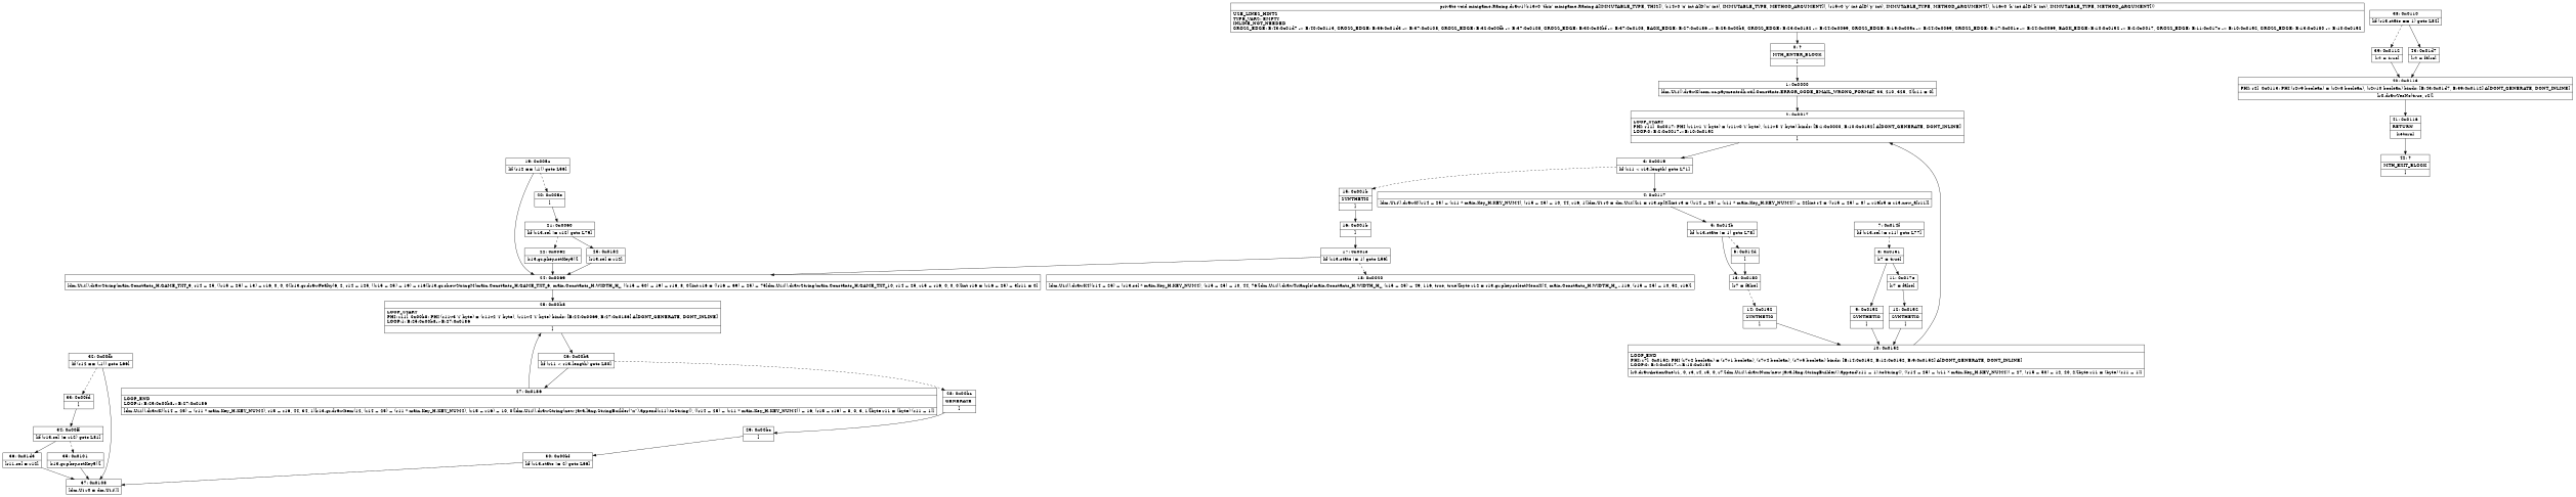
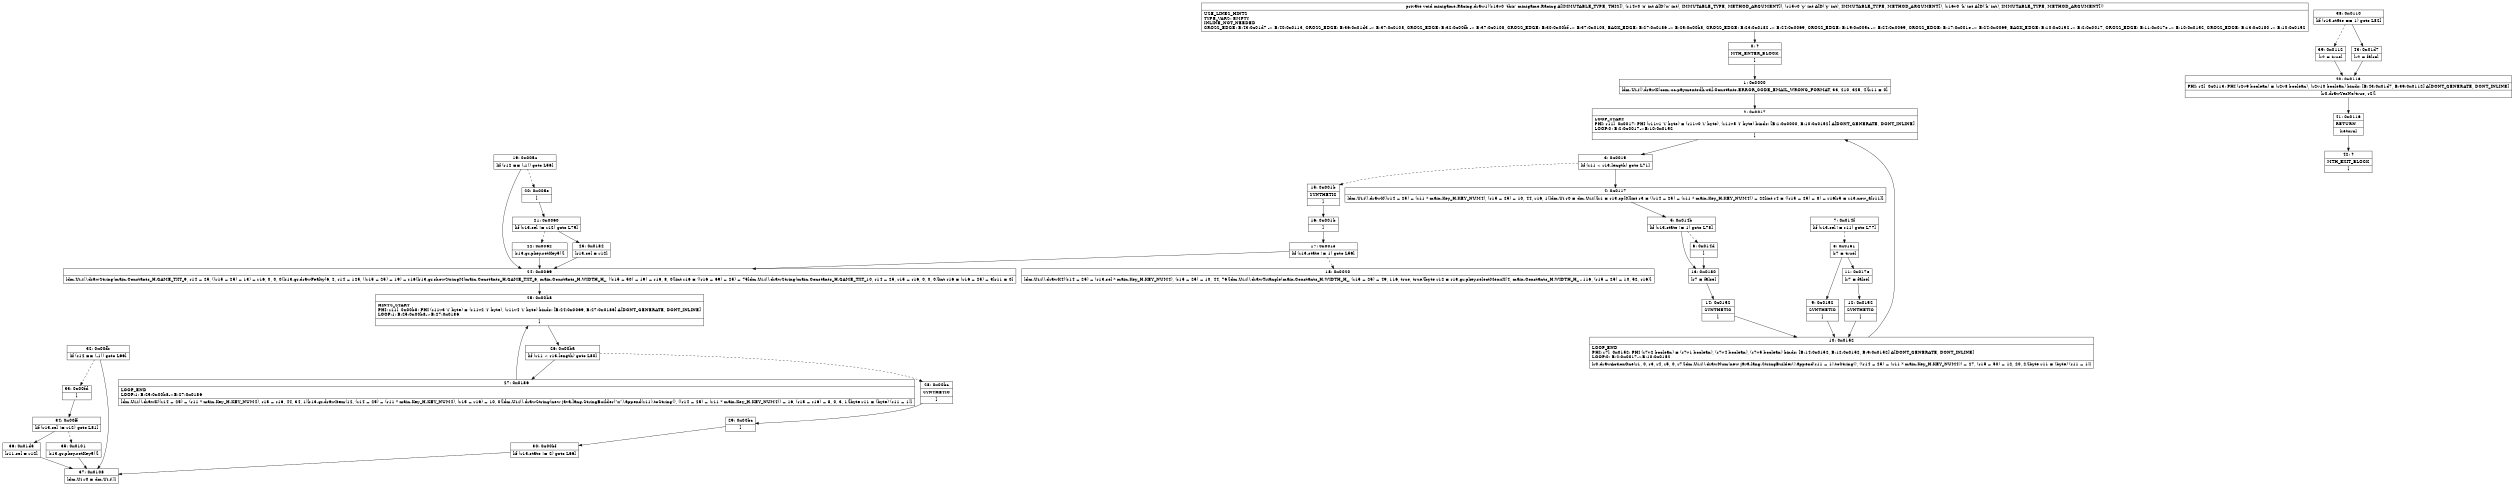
  digraph {
    node [shape=record]
    n1 [label="{0\:\ ?|MTH_ENTER_BLOCK\l|l}"]
    n2 [label="{1\:\ 0x0000|ldm.Ui.i().drawK(com.uc.paymentsdk.util.Constants.ERROR_CODE_EMAIL_WRONG_FORMAT, 33, 210, 325, 4)lr11 = 0l}"]
    n3 [label="{2\:\ 0x0017|LOOP_START\lPHI: r11l  0x0017: PHI (r11v1 'i' byte) = (r11v0 'i' byte), (r11v5 'i' byte) binds: [B:1:0x0000, B:10:0x0152] A[DONT_GENERATE, DONT_INLINE]\lLOOP:0: B:2:0x0017\-\>B:10:0x0152\l|l}"]
    n4 [label="{3\:\ 0x0019|lif (r11 \< r13.length) goto L71l}"]
    n5 [label="{4\:\ 0x0117|ldm.Ui.i().drawK((r14 + 25) + (r11 * main.Key_H.KEY_NUM4), (r15 + 25) + 10, 44, r16, 1)ldm.Ui r0 = dm.Ui.i()lr1 = r13.sp[0]lint r3 = ((r14 + 25) + (r11 * main.Key_H.KEY_NUM4)) + 22lint r4 = ((r15 + 25) + 8) + r16lr5 = r13.now_a[r11]l}"]
    n6 [label="{15\:\ 0x001b|SYNTHETIC\l|l}"]
    n7 [label="{5\:\ 0x014b|lif (r13.state != 1) goto L78l}"]
    n8 [label="{16\:\ 0x001b|l}"]
    n9 [label="{6\:\ 0x014d|l}"]
    n10 [label="{13\:\ 0x0180|lr7 = falsel}"]
    n11 [label="{14\:\ 0x0152|SYNTHETIC\l|l}"]
    n12 [label="{7\:\ 0x014f|lif (r13.sel != r11) goto L77l}"]
    n13 [label="{8\:\ 0x0151|lr7 = truel}"]
    n14 [label="{11\:\ 0x017e|lr7 = falsel}"]
    n15 [label="{9\:\ 0x0152|SYNTHETIC\l|l}"]
    n16 [label="{12\:\ 0x0152|SYNTHETIC\l|l}"]
    n17 [label="{10\:\ 0x0152|LOOP_END\lPHI: r7l  0x0152: PHI (r7v2 boolean) = (r7v1 boolean), (r7v4 boolean), (r7v5 boolean) binds: [B:14:0x0152, B:12:0x0152, B:9:0x0152] A[DONT_GENERATE, DONT_INLINE]\lLOOP:0: B:2:0x0017\-\>B:10:0x0152\l|lr0.drawActionOne(r1, 0, r3, r4, r5, 0, r7)ldm.Ui.i().drawNum(new java.lang.StringBuilder().append(r11 + 1).toString(), ((r14 + 25) + (r11 * main.Key_H.KEY_NUM4)) + 27, (r15 + 50) + 12, 20, 2)lbyte r11 = (byte) (r11 + 1)l}"]
    n18 [label="{17\:\ 0x001e|lif (r13.state != 1) goto L56l}"]
    n19 [label="{18\:\ 0x0020|ldm.Ui.i().drawK4((r14 + 25) + (r13.sel * main.Key_H.KEY_NUM4), (r15 + 25) + 10, 44, 76)ldm.Ui.i().drawTriangle(main.Constants_H.WIDTH_H_, (r15 + 25) + 49, 116, true, true)lbyte r12 = r13.gr.pkey.selectMenuX(4, main.Constants_H.WIDTH_H_ \- 116, (r15 + 25) + 10, 52, r16)l}"]
    n20 [label="{24\:\ 0x0069|ldm.Ui.i().drawString(main.Constants_H.GAME_TXT_9, r14 + 25, ((r15 + 25) + 13) + r16, 0, 0, 0)lr13.gr.drawFealty(6, 2, r14 + 125, ((r15 + 25) + 19) + r16)lr13.gr.showStringM(main.Constants_H.GAME_TXT_6, main.Constants_H.WIDTH_H_, ((r15 + 50) + 19) + r16, 8, 0)lint r16 = ((r16 + 69) + 25) + 75ldm.Ui.i().drawString(main.Constants_H.GAME_TXT_10, r14 + 25, r15 + r16, 0, 0, 0)lint r16 = (r16 + 25) + 3lr11 = 0l}"]
-   n21 [label="{25\:\ 0x00b8|LOOP_START\lPHI: r11l  0x00b8: PHI (r11v3 'i' byte) = (r11v2 'i' byte), (r11v4 'i' byte) binds: [B:24:0x0069, B:27:0x0186] A[DONT_GENERATE, DONT_INLINE]\lLOOP:1: B:25:0x00b8\-\>B:27:0x0186\l|l}"]
+   n21 [label="{25\:\ 0x00b8|HINTS_START\lPHI: r11l  0x00b8: PHI (r11v3 'i' byte) = (r11v2 'i' byte), (r11v4 'i' byte) binds: [B:24:0x0069, B:27:0x0186] A[DONT_GENERATE, DONT_INLINE]\lLOOP:1: B:25:0x00b8\-\>B:27:0x0186\l|l}"]
    n22 [label="{19\:\ 0x005c|lif (r12 == (\-1)) goto L56l}"]
    n23 [label="{20\:\ 0x005e|l}"]
    n24 [label="{21\:\ 0x0060|lif (r13.sel != r12) goto L79l}"]
    n25 [label="{22\:\ 0x0062|lr13.gr.pkey.setKey5()l}"]
    n26 [label="{23\:\ 0x0182|lr13.sel = r12l}"]
    n27 [label="{26\:\ 0x00ba|lif (r11 \< r13.length) goto L80l}"]
    n28 [label="{27\:\ 0x0186|LOOP_END\lLOOP:1: B:25:0x00b8\-\>B:27:0x0186\l|ldm.Ui.i().drawK((r14 + 25) + (r11 * main.Key_H.KEY_NUM4), r15 + r16, 44, 34, 1)lr13.gr.drawItem(12, (r14 + 25) + (r11 * main.Key_H.KEY_NUM4), (r15 + r16) + 10, 0)ldm.Ui.i().drawString(new java.lang.StringBuilder(\"x\").append(r11).toString(), ((r14 + 25) + (r11 * main.Key_H.KEY_NUM4)) + 16, (r15 + r16) + 8, 0, 3, 1)lbyte r11 = (byte) (r11 + 1)l}"]
-   n29 [label="{28\:\ 0x00bc|GENERATE\l|l}"]
+   n29 [label="{28\:\ 0x00bc|SYNTHETIC\l|l}"]
    n30 [label="{29\:\ 0x00bc|l}"]
    n31 [label="{30\:\ 0x00bf|lif (r13.state != 2) goto L66l}"]
    n32 [label="{37\:\ 0x0108|ldm.Ui r0 = dm.Ui.i()l}"]
    n33 [label="{32\:\ 0x00fb|lif (r12 == (\-1)) goto L66l}"]
    n34 [label="{33\:\ 0x00fd|l}"]
    n35 [label="{34\:\ 0x00ff|lif (r13.sel != r12) goto L81l}"]
    n36 [label="{35\:\ 0x0101|lr13.gr.pkey.setKey5()l}"]
    n37 [label="{36\:\ 0x01d3|lr11.sel = r12l}"]
    n38 [label="{38\:\ 0x0110|lif (r13.state == 1) goto L82l}"]
    n39 [label="{39\:\ 0x0112|lr2 = truel}"]
    n40 [label="{43\:\ 0x01d7|lr2 = falsel}"]
    n41 [label="{40\:\ 0x0113|PHI: r2l  0x0113: PHI (r2v9 boolean) = (r2v8 boolean), (r2v10 boolean) binds: [B:43:0x01d7, B:39:0x0112] A[DONT_GENERATE, DONT_INLINE]\l|lr0.drawYesNo(true, r2)l}"]
    n42 [label="{41\:\ 0x0116|RETURN\l|lreturnl}"]
    n43 [label="{42\:\ ?|MTH_EXIT_BLOCK\l|l}"]
    n44 [label="{private void minigame.Racing.draw1((r13v0 'this' minigame.Racing A[IMMUTABLE_TYPE, THIS]), (r14v0 'x' int A[D('x' int), IMMUTABLE_TYPE, METHOD_ARGUMENT]), (r15v0 'y' int A[D('y' int), IMMUTABLE_TYPE, METHOD_ARGUMENT]), (r16v0 'h' int A[D('h' int), IMMUTABLE_TYPE, METHOD_ARGUMENT]))  | USE_LINES_HINTS\lTYPE_VARS: EMPTY\lINLINE_NOT_NEEDED\lCROSS_EDGE: B:43:0x01d7 \-\> B:40:0x0113, CROSS_EDGE: B:36:0x01d3 \-\> B:37:0x0108, CROSS_EDGE: B:32:0x00fb \-\> B:37:0x0108, CROSS_EDGE: B:30:0x00bf \-\> B:37:0x0108, BACK_EDGE: B:27:0x0186 \-\> B:25:0x00b8, CROSS_EDGE: B:23:0x0182 \-\> B:24:0x0069, CROSS_EDGE: B:19:0x005c \-\> B:24:0x0069, CROSS_EDGE: B:17:0x001e \-\> B:24:0x0069, BACK_EDGE: B:10:0x0152 \-\> B:2:0x0017, CROSS_EDGE: B:11:0x017e \-\> B:10:0x0152, CROSS_EDGE: B:13:0x0180 \-\> B:10:0x0152\l}"]
    n1 -> n2
    n2 -> n3
    n3 -> n4
    n4 -> n5
    n4 -> n6 [style=dashed]
    n5 -> n7
    n6 -> n8
    n7 -> n9 [style=dashed]
    n7 -> n10
    n8 -> n18
    n9 -> n10
-   n10 -> n11 [style=dashed]
+   n10 -> n11
    n11 -> n17
    n12 -> n13 [style=dashed]
    n13 -> n14
    n13 -> n15
    n14 -> n16
    n15 -> n17
    n16 -> n17
    n17 -> n3
    n18 -> n19 [style=dashed]
    n18 -> n20
    n20 -> n21
    n21 -> n27
    n22 -> n20
    n22 -> n23 [style=dashed]
    n23 -> n24
    n24 -> n25 [style=dashed]
    n24 -> n26
    n25 -> n20
    n26 -> n20
    n27 -> n28
    n27 -> n29 [style=dashed]
    n28 -> n21
    n29 -> n30
    n30 -> n31
    n31 -> n32
    n33 -> n32
    n33 -> n34 [style=dashed]
    n34 -> n35
    n35 -> n36 [style=dashed]
    n35 -> n37
    n36 -> n32
    n37 -> n32
    n38 -> n39 [style=dashed]
    n38 -> n40
    n39 -> n41
    n40 -> n41
    n41 -> n42
    n42 -> n43
    n44 -> n1
  }
